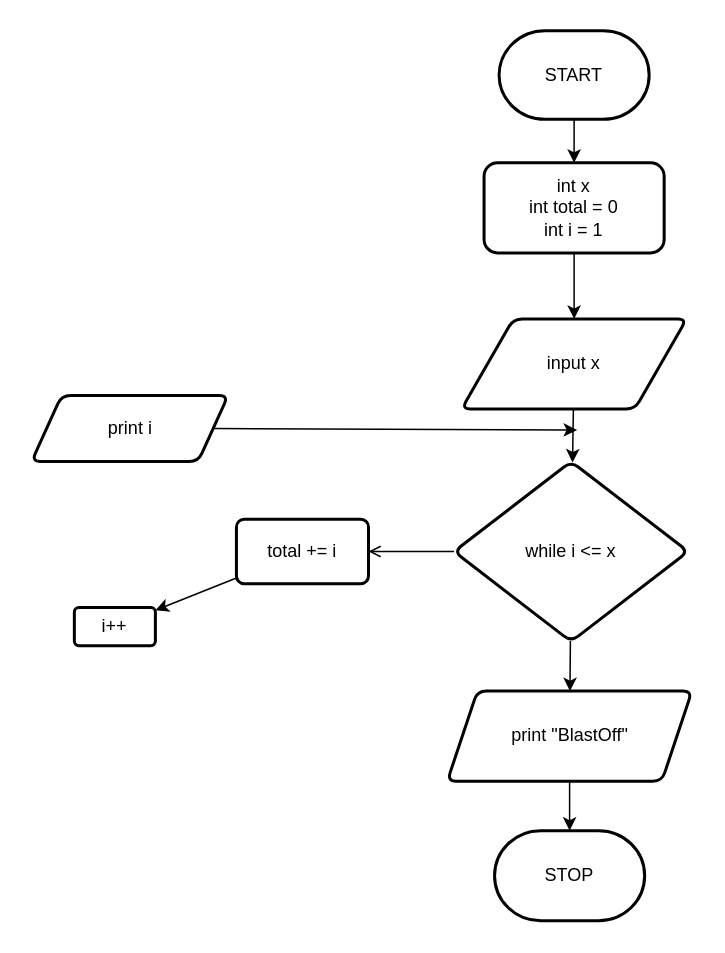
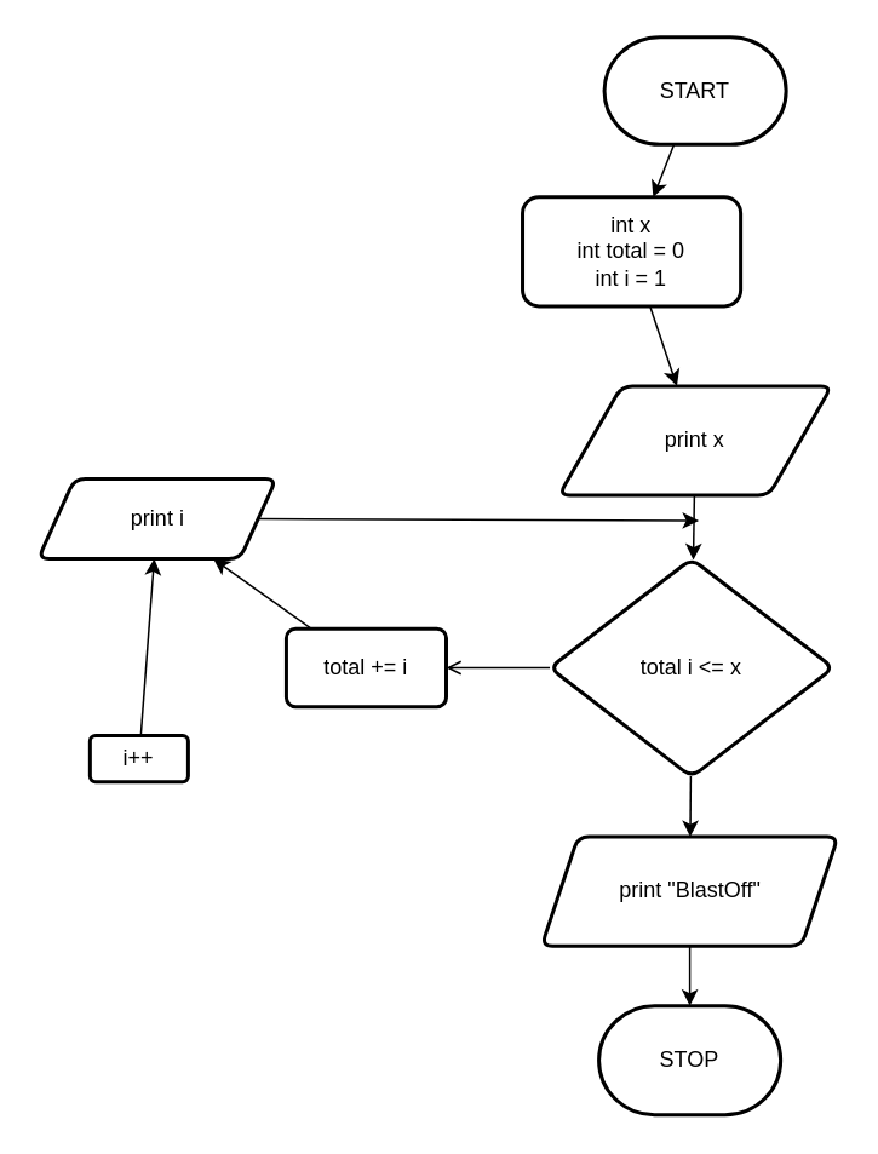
  <mxCell id="0" />
  <mxCell id="1" parent="0" />
  <mxCell id="2" value="" style="edgeStyle=none;html=1;" edge="1" parent="1" source="3" target="8"><mxGeometry relative="1" as="geometry" /></mxCell>
  <mxCell id="3" value="START" style="strokeWidth=2;html=1;shape=mxgraph.flowchart.terminator;whiteSpace=wrap;" vertex="1" parent="1"><mxGeometry x="332" y="20" width="100" height="59" as="geometry" /></mxCell>
  <mxCell id="4" value="STOP" style="strokeWidth=2;html=1;shape=mxgraph.flowchart.terminator;whiteSpace=wrap;" vertex="1" parent="1"><mxGeometry x="329" y="553" width="100" height="60" as="geometry" /></mxCell>
  <mxCell id="5" value="" style="edgeStyle=none;html=1;" edge="1" parent="1" source="6" target="11"><mxGeometry relative="1" as="geometry" /></mxCell>
- <mxCell id="6" value="input x" style="shape=parallelogram;html=1;strokeWidth=2;perimeter=parallelogramPerimeter;whiteSpace=wrap;rounded=1;arcSize=12;size=0.23;" vertex="1" parent="1"><mxGeometry x="307" y="212" width="150" height="60" as="geometry" /></mxCell>
+ <mxCell id="6" value="print x" style="shape=parallelogram;html=1;strokeWidth=2;perimeter=parallelogramPerimeter;whiteSpace=wrap;rounded=1;arcSize=12;size=0.23;" vertex="1" parent="1"><mxGeometry x="307" y="212" width="150" height="60" as="geometry" /></mxCell>
  <mxCell id="7" value="" style="edgeStyle=none;html=1;" edge="1" parent="1" source="8" target="6"><mxGeometry relative="1" as="geometry" /></mxCell>
- <mxCell id="8" value="int x&lt;br&gt;int total = 0&lt;br&gt;int i = 1" style="rounded=1;whiteSpace=wrap;html=1;strokeWidth=2;" vertex="1" parent="1"><mxGeometry x="322" y="108" width="120" height="60" as="geometry" /></mxCell>
+ <mxCell id="8" value="int x&lt;br&gt;int total = 0&lt;br&gt;int i = 1" style="rounded=1;whiteSpace=wrap;html=1;strokeWidth=2;" vertex="1" parent="1"><mxGeometry x="287" y="108" width="120" height="60" as="geometry" /></mxCell>
  <mxCell id="9" value="" style="edgeStyle=none;html=1;" edge="1" parent="1" source="11" target="13"><mxGeometry relative="1" as="geometry" /></mxCell>
  <mxCell id="10" value="" style="edgeStyle=none;html=1;endArrow=open;" edge="1" parent="1" source="11" target="15"><mxGeometry relative="1" as="geometry" /></mxCell>
- <mxCell id="11" value="while i &amp;lt;= x" style="rhombus;whiteSpace=wrap;html=1;strokeWidth=2;rounded=1;arcSize=12;" vertex="1" parent="1"><mxGeometry x="302" y="307" width="156" height="120" as="geometry" /></mxCell>
+ <mxCell id="11" value="total i &amp;lt;= x" style="rhombus;whiteSpace=wrap;html=1;strokeWidth=2;rounded=1;arcSize=12;" vertex="1" parent="1"><mxGeometry x="302" y="307" width="156" height="120" as="geometry" /></mxCell>
  <mxCell id="12" value="" style="edgeStyle=none;html=1;" edge="1" parent="1" source="13" target="4"><mxGeometry relative="1" as="geometry" /></mxCell>
  <mxCell id="13" value="print &quot;BlastOff&quot;" style="shape=parallelogram;perimeter=parallelogramPerimeter;whiteSpace=wrap;html=1;fixedSize=1;strokeWidth=2;rounded=1;arcSize=12;" vertex="1" parent="1"><mxGeometry x="297.5" y="460" width="163" height="60" as="geometry" /></mxCell>
- <mxCell id="14" value="" style="edgeStyle=none;html=1;" edge="1" parent="1" source="15" target="17"><mxGeometry relative="1" as="geometry" /></mxCell>
+ <mxCell id="14" value="" style="edgeStyle=none;html=1;" edge="1" parent="1" source="15" target="19"><mxGeometry relative="1" as="geometry" /></mxCell>
  <mxCell id="15" value="total += i" style="whiteSpace=wrap;html=1;strokeWidth=2;rounded=1;arcSize=12;" vertex="1" parent="1"><mxGeometry x="157" y="345.5" width="88" height="43" as="geometry" /></mxCell>
+ <mxCell id="16" value="" style="edgeStyle=none;html=1;" edge="1" parent="1" source="17" target="19"><mxGeometry relative="1" as="geometry" /></mxCell>
  <mxCell id="17" value="i++" style="whiteSpace=wrap;html=1;strokeWidth=2;rounded=1;arcSize=12;" vertex="1" parent="1"><mxGeometry x="49" y="404.25" width="54" height="25.5" as="geometry" /></mxCell>
  <mxCell id="18" style="edgeStyle=none;html=1;exitX=1;exitY=0.5;exitDx=0;exitDy=0;" edge="1" parent="1" source="19"><mxGeometry relative="1" as="geometry"><mxPoint x="384" y="286" as="targetPoint" /></mxGeometry></mxCell>
  <mxCell id="19" value="print i" style="shape=parallelogram;perimeter=parallelogramPerimeter;whiteSpace=wrap;html=1;fixedSize=1;strokeWidth=2;rounded=1;arcSize=12;" vertex="1" parent="1"><mxGeometry x="20.5" y="263" width="131" height="44" as="geometry" /></mxCell>
